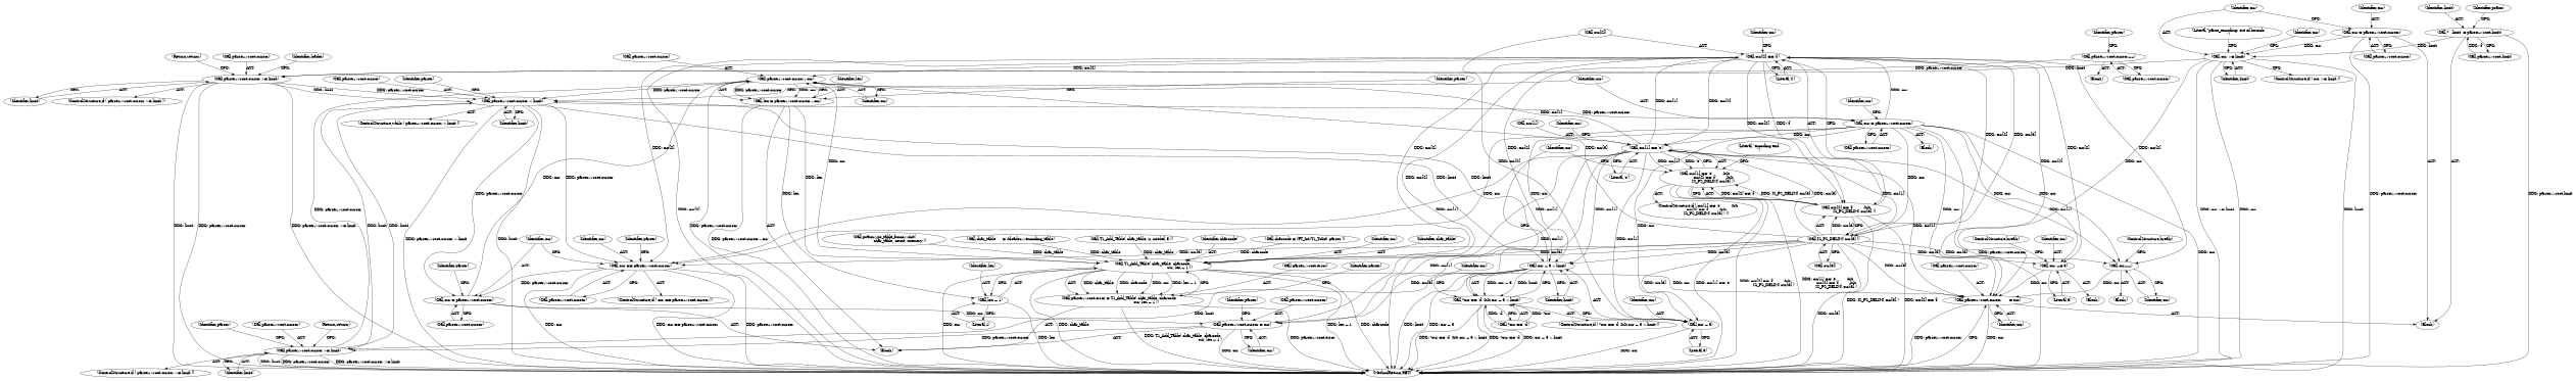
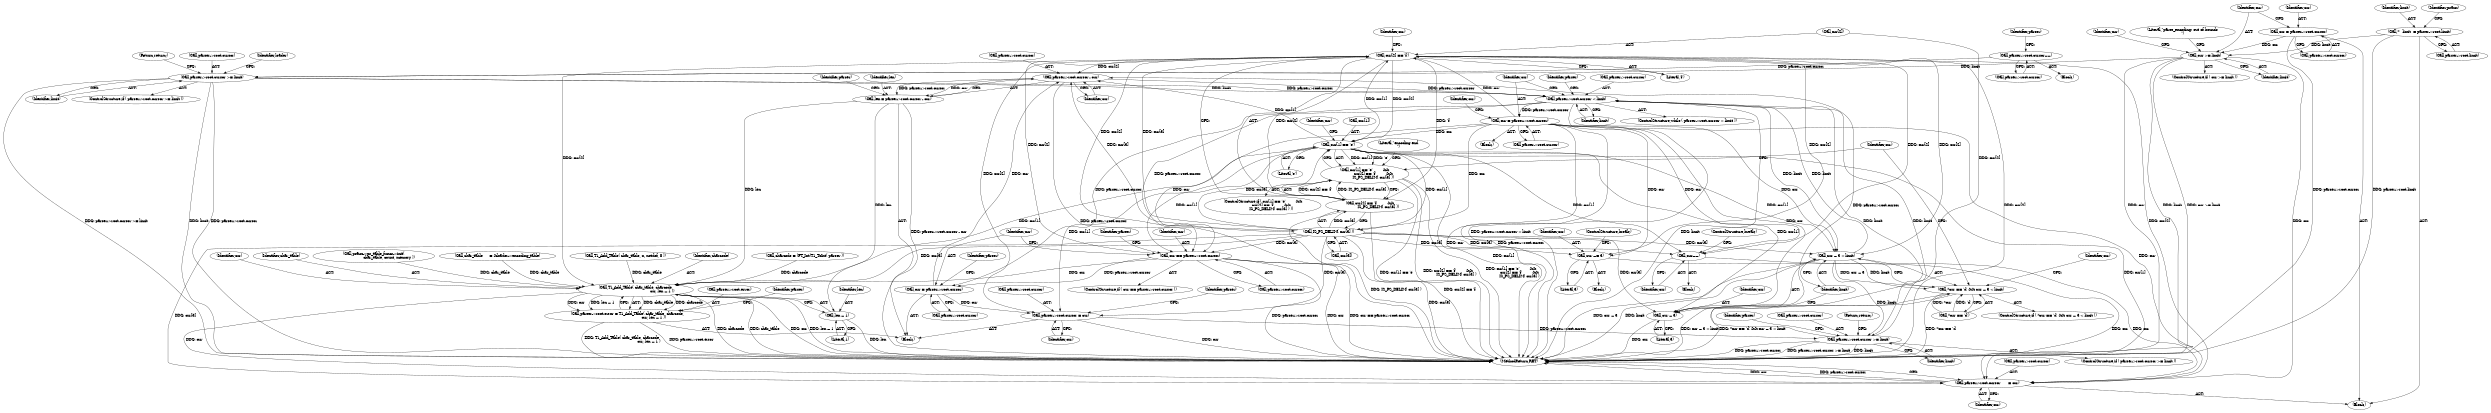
  digraph {
    n1 [label="(Call,cur[2] == 'f')"]
    n2 [label="(Call,parser->root.cursor - cur)"]
    n3 [label="(Call,parser->root.cursor = cur)"]
    n4 [label="(Call,cur[1] == 'e')"]
    n5 [label="(Call,IS_PS_DELIM( cur[3] ))"]
    n6 [label="(Call,cur == parser->root.cursor)"]
    n7 [label="(Call,cur + 3 < limit)"]
    n8 [label="(Call,cur[2] == 'f'         &&\n               IS_PS_DELIM( cur[3] ))"]
    n9 [label="(Call,cur += 3)"]
    n10 [label="(Call,parser->root.cursor       = cur)"]
    n11 [label="(Call,cur++)"]
    n12 [label="(Call,T1_Add_Table( char_table, charcode,\n                                               cur, len + 1 ))"]
    n13 [label="(MethodReturn,RET)"]
    n14 [label="(Literal,'f')"]
    n15 [label="(Call,parser->root.cursor < limit)"]
    n16 [label="(Call,len = parser->root.cursor - cur)"]
    n17 [label="(Identifier,cur)"]
    n18 [label="(Call,parser->root.cursor >= limit)"]
    n19 [label="(Identifier,cur)"]
    n20 [label="(Block,)"]
    n21 [label="(Call,cur + 3)"]
    n22 [label="(Call,cur[1] == 'e'         &&\n               cur[2] == 'f'         &&\n               IS_PS_DELIM( cur[3] ))"]
    n23 [label="(Literal,'e')"]
    n24 [label="(Call,cur[3])"]
    n25 [label="(Call,cur = parser->root.cursor)"]
    n26 [label="(ControlStructure,if ( cur == parser->root.cursor ))"]
    n27 [label="(Call,parser->root.cursor)"]
    n28 [label="(Call,*cur == 'd' && cur + 3 < limit)"]
    n29 [label="(Identifier,limit)"]
    n30 [label="(Literal,3)"]
    n31 [label="(Literal,3)"]
    n32 [label="(Block,)"]
    n33 [label="(Block,)"]
    n34 [label="(Identifier,cur)"]
    n35 [label="(Identifier,cur)"]
    n36 [label="(Block,)"]
    n37 [label="(Call,len + 1)"]
    n38 [label="(Call,parser->root.error = T1_Add_Table( char_table, charcode,\n                                               cur, len + 1 ))"]
    n39 [label="(Call,cur = parser->root.cursor)"]
    n40 [label="(Block,)"]
    n41 [label="(Call,parser->root.cursor)"]
    n42 [label="(Identifier,limit)"]
    n43 [label="(ControlStructure,while ( parser->root.cursor < limit ))"]
    n44 [label="(Identifier,limit)"]
    n45 [label="(ControlStructure,if ( parser->root.cursor >= limit ))"]
    n46 [label="(Call,parser->root.cursor)"]
    n47 [label="(ControlStructure,if ( cur[1] == 'e'         &&\n               cur[2] == 'f'         &&\n               IS_PS_DELIM( cur[3] ) ))"]
    n48 [label="(ControlStructure,if ( *cur == 'd' && cur + 3 < limit ))"]
    n49 [label="(Call,*cur == 'd')"]
    n50 [label="(Call,parser->root.cursor >= limit)"]
    n51 [label="(Identifier,limit)"]
    n52 [label="(ControlStructure,if ( parser->root.cursor >= limit ))"]
    n53 [label="(Call,parser->root.cursor++)"]
    n54 [label="(Call,parser->root.cursor)"]
    n55 [label="(Block,)"]
    n56 [label="(Call,cur >= limit)"]
    n57 [label="(Identifier,limit)"]
    n58 [label="(ControlStructure,if ( cur >= limit ))"]
    n59 [label="(Call,cur = parser->root.cursor)"]
    n60 [label="(Call,parser->root.cursor)"]
    n61 [label="(Call,*   limit  = parser->root.limit)"]
    n62 [label="(Call,parser->root.limit)"]
    n63 [label="(Literal,1)"]
    n64 [label="(ControlStructure,break;)"]
    n65 [label="(Literal,\"encoding end\n\")"]
    n66 [label="(Identifier,charcode)"]
    n67 [label="(Identifier,cur)"]
    n68 [label="(Call,charcode = (FT_Int)T1_ToInt( parser ))"]
    n69 [label="(Identifier,cur)"]
    n70 [label="(Return,return;)"]
    n71 [label="(Identifier,cur)"]
    n72 [label="(Call,parser->root.error)"]
    n73 [label="(Call,cur[1])"]
    n74 [label="(Call,cur[2])"]
    n75 [label="(Identifier,cur)"]
    n76 [label="(Call,parser->root.cursor)"]
    n77 [label="(Identifier,parser)"]
    n78 [label="(Identifier,cur)"]
    n79 [label="(Identifier,parser)"]
    n80 [label="(Call,parser->root.cursor)"]
    n81 [label="(Call,parser->root.cursor)"]
    n82 [label="(Identifier,cur)"]
    n83 [label="(Call,parser->root.cursor)"]
    n84 [label="(Identifier,psaux)"]
    n85 [label="(Identifier,cur)"]
    n86 [label="(Identifier,cur)"]
    n87 [label="(Identifier,cur)"]
    n88 [label="(Identifier,parser)"]
    n89 [label="(Identifier,loader)"]
    n90 [label="(Identifier,parser)"]
    n91 [label="(Identifier,len)"]
    n92 [label="(Identifier,char_table)"]
    n93 [label="(Identifier,len)"]
    n94 [label="(Identifier,limit)"]
    n95 [label="(Identifier,parser)"]
    n96 [label="(Call,psaux->ps_table_funcs->init(\n                           char_table, count, memory ))"]
    n97 [label="(Identifier,cur)"]
    n98 [label="(Call,parser->root.cursor)"]
    n99 [label="(Identifier,cur)"]
    n100 [label="(Identifier,parser)"]
    n101 [label="(ControlStructure,break;)"]
    n102 [label="(Call,char_table      = &loader->encoding_table)"]
    n103 [label="(Identifier,cur)"]
    n104 [label="(Identifier,parser)"]
    n105 [label="(Literal,\"parse_encoding: out of bounds\n\")"]
    n106 [label="(Call,T1_Add_Table( char_table, n, notdef, 8 ))"]
    n107 [label="(Return,return;)"]
    n108 [label="(Identifier,cur)"]
    n109 [label="(Identifier,parser)"]
    n110 [label="(Identifier,cur)"]
    n111 [label="(Call,parser->root.cursor)"]
    n1 -> n2 [label="DDG: cur[2]"]
    n1 -> n3 [label="DDG: cur[2]"]
    n1 -> n4 [label="DDG: cur[2]"]
    n1 -> n5 [label="DDG: cur[2]"]
    n1 -> n6 [label="DDG: cur[2]"]
    n1 -> n7 [label="DDG: cur[2]"]
    n1 -> n8 [label="AST: "]
    n1 -> n8 [label="DDG: cur[2]"]
    n1 -> n8 [label="DDG: 'f'"]
    n1 -> n9 [label="DDG: cur[2]"]
    n1 -> n10 [label="DDG: cur[2]"]
    n1 -> n11 [label="DDG: cur[2]"]
    n1 -> n12 [label="DDG: cur[2]"]
    n1 -> n13 [label="DDG: cur[2]"]
    n1 -> n14 [label="CFG: "]
-   n2 -> n12 [label="DDG: cur"]
+   n6 -> n12 [label="DDG: cur"]
    n2 -> n13 [label="DDG: parser->root.cursor"]
    n2 -> n15 [label="DDG: parser->root.cursor"]
    n2 -> n16 [label="AST: "]
    n2 -> n16 [label="DDG: parser->root.cursor"]
    n2 -> n16 [label="DDG: cur"]
    n2 -> n17 [label="CFG: "]
    n3 -> n13 [label="DDG: cur"]
    n3 -> n18 [label="DDG: parser->root.cursor"]
    n3 -> n19 [label="CFG: "]
    n3 -> n20 [label="AST: "]
    n4 -> n1 [label="DDG: cur[1]"]
    n4 -> n2 [label="DDG: cur[1]"]
    n4 -> n3 [label="DDG: cur[1]"]
    n4 -> n5 [label="DDG: cur[1]"]
    n4 -> n6 [label="DDG: cur[1]"]
    n4 -> n7 [label="DDG: cur[1]"]
    n4 -> n10 [label="DDG: cur[1]"]
    n4 -> n11 [label="DDG: cur[1]"]
    n4 -> n12 [label="DDG: cur[1]"]
    n4 -> n13 [label="DDG: cur[1]"]
    n4 -> n21 [label="DDG: cur[1]"]
    n4 -> n22 [label="AST: "]
    n4 -> n22 [label="DDG: cur[1]"]
    n4 -> n22 [label="DDG: 'e'"]
    n4 -> n23 [label="CFG: "]
    n5 -> n1 [label="DDG: cur[3]"]
    n5 -> n2 [label="DDG: cur[3]"]
    n5 -> n3 [label="DDG: cur[3]"]
    n5 -> n4 [label="DDG: cur[3]"]
    n5 -> n6 [label="DDG: cur[3]"]
    n5 -> n7 [label="DDG: cur[3]"]
    n5 -> n8 [label="AST: "]
    n5 -> n8 [label="DDG: cur[3]"]
    n5 -> n9 [label="DDG: cur[3]"]
    n5 -> n10 [label="DDG: cur[3]"]
    n5 -> n11 [label="DDG: cur[3]"]
    n5 -> n12 [label="DDG: cur[3]"]
    n5 -> n13 [label="DDG: cur[3]"]
    n5 -> n21 [label="DDG: cur[3]"]
    n5 -> n24 [label="CFG: "]
    n6 -> n13 [label="DDG: parser->root.cursor"]
    n6 -> n13 [label="DDG: cur"]
    n6 -> n13 [label="DDG: cur == parser->root.cursor"]
    n6 -> n25 [label="DDG: parser->root.cursor"]
    n6 -> n26 [label="AST: "]
    n6 -> n27 [label="CFG: "]
    n7 -> n13 [label="DDG: cur + 3"]
    n7 -> n13 [label="DDG: limit"]
    n7 -> n15 [label="DDG: limit"]
    n7 -> n18 [label="DDG: limit"]
    n7 -> n28 [label="AST: "]
    n7 -> n28 [label="DDG: cur + 3"]
    n7 -> n28 [label="DDG: limit"]
    n7 -> n29 [label="CFG: "]
    n8 -> n1 [label="CFG: "]
    n8 -> n5 [label="CFG: "]
    n8 -> n13 [label="DDG: IS_PS_DELIM( cur[3] )"]
    n8 -> n13 [label="DDG: cur[2] == 'f'"]
    n8 -> n22 [label="AST: "]
    n8 -> n22 [label="DDG: cur[2] == 'f'"]
    n8 -> n22 [label="DDG: IS_PS_DELIM( cur[3] )"]
    n9 -> n10 [label="DDG: cur"]
    n9 -> n31 [label="CFG: "]
    n9 -> n32 [label="AST: "]
    n10 -> n13 [label="DDG: cur"]
    n10 -> n13 [label="DDG: parser->root.cursor"]
    n10 -> n33 [label="AST: "]
    n10 -> n34 [label="CFG: "]
    n11 -> n10 [label="DDG: cur"]
    n11 -> n35 [label="CFG: "]
    n11 -> n36 [label="AST: "]
    n12 -> n10 [label="DDG: cur"]
    n12 -> n13 [label="DDG: len + 1"]
    n12 -> n13 [label="DDG: charcode"]
    n12 -> n13 [label="DDG: char_table"]
    n12 -> n13 [label="DDG: cur"]
    n12 -> n37 [label="CFG: "]
    n12 -> n38 [label="AST: "]
    n12 -> n38 [label="DDG: char_table"]
    n12 -> n38 [label="DDG: charcode"]
    n12 -> n38 [label="DDG: cur"]
    n12 -> n38 [label="DDG: len + 1"]
    n13 -> n10 [label="CFG: "]
    n14 -> n1 [label="AST: "]
    n15 -> n6 [label="DDG: parser->root.cursor"]
    n15 -> n7 [label="DDG: limit"]
    n15 -> n13 [label="DDG: parser->root.cursor < limit"]
    n15 -> n13 [label="DDG: limit"]
    n15 -> n18 [label="DDG: limit"]
    n15 -> n25 [label="DDG: parser->root.cursor"]
    n15 -> n39 [label="DDG: parser->root.cursor"]
    n15 -> n42 [label="CFG: "]
    n15 -> n43 [label="AST: "]
    n16 -> n2 [label="CFG: "]
    n16 -> n12 [label="DDG: len"]
    n16 -> n13 [label="DDG: parser->root.cursor - cur"]
    n16 -> n20 [label="AST: "]
    n16 -> n37 [label="DDG: len"]
    n17 -> n2 [label="AST: "]
    n18 -> n2 [label="DDG: parser->root.cursor"]
    n18 -> n13 [label="DDG: parser->root.cursor"]
    n18 -> n13 [label="DDG: parser->root.cursor >= limit"]
    n18 -> n13 [label="DDG: limit"]
    n18 -> n15 [label="DDG: limit"]
    n18 -> n44 [label="CFG: "]
    n18 -> n45 [label="AST: "]
    n19 -> n3 [label="AST: "]
    n21 -> n7 [label="AST: "]
    n21 -> n13 [label="DDG: cur"]
    n21 -> n30 [label="CFG: "]
    n22 -> n4 [label="CFG: "]
    n22 -> n8 [label="CFG: "]
    n22 -> n13 [label="DDG: cur[1] == 'e'"]
    n22 -> n13 [label="DDG: cur[2] == 'f'         &&\n               IS_PS_DELIM( cur[3] )"]
    n22 -> n13 [label="DDG: cur[1] == 'e'         &&\n               cur[2] == 'f'         &&\n               IS_PS_DELIM( cur[3] )"]
    n22 -> n47 [label="AST: "]
    n23 -> n4 [label="AST: "]
    n24 -> n5 [label="AST: "]
    n25 -> n2 [label="DDG: cur"]
    n25 -> n3 [label="DDG: cur"]
    n25 -> n20 [label="AST: "]
    n25 -> n46 [label="CFG: "]
    n27 -> n6 [label="AST: "]
    n28 -> n7 [label="CFG: "]
    n28 -> n13 [label="DDG: *cur == 'd'"]
    n28 -> n13 [label="DDG: cur + 3 < limit"]
    n28 -> n13 [label="DDG: *cur == 'd' && cur + 3 < limit"]
    n28 -> n48 [label="AST: "]
    n28 -> n49 [label="CFG: "]
    n29 -> n7 [label="AST: "]
    n29 -> n21 [label="CFG: "]
    n30 -> n21 [label="AST: "]
    n31 -> n9 [label="AST: "]
    n34 -> n10 [label="AST: "]
    n35 -> n11 [label="AST: "]
    n37 -> n12 [label="AST: "]
    n37 -> n13 [label="DDG: len"]
    n37 -> n63 [label="CFG: "]
    n38 -> n12 [label="CFG: "]
    n38 -> n13 [label="DDG: T1_Add_Table( char_table, charcode,\n                                               cur, len + 1 )"]
    n38 -> n13 [label="DDG: parser->root.error"]
    n38 -> n20 [label="AST: "]
    n39 -> n1 [label="DDG: cur"]
    n39 -> n4 [label="DDG: cur"]
    n39 -> n5 [label="DDG: cur"]
    n39 -> n6 [label="DDG: cur"]
    n39 -> n7 [label="DDG: cur"]
    n39 -> n9 [label="DDG: cur"]
    n39 -> n10 [label="DDG: cur"]
    n39 -> n11 [label="DDG: cur"]
    n39 -> n13 [label="DDG: parser->root.cursor"]
    n39 -> n13 [label="DDG: cur"]
    n39 -> n21 [label="DDG: cur"]
    n39 -> n40 [label="AST: "]
    n39 -> n41 [label="CFG: "]
    n41 -> n39 [label="AST: "]
    n42 -> n15 [label="AST: "]
    n44 -> n18 [label="AST: "]
    n46 -> n25 [label="AST: "]
    n49 -> n28 [label="AST: "]
    n49 -> n28 [label="DDG: *cur"]
    n49 -> n28 [label="DDG: 'd'"]
    n50 -> n13 [label="DDG: limit"]
    n50 -> n13 [label="DDG: parser->root.cursor"]
    n50 -> n13 [label="DDG: parser->root.cursor >= limit"]
    n50 -> n15 [label="DDG: parser->root.cursor"]
    n50 -> n15 [label="DDG: limit"]
    n50 -> n51 [label="CFG: "]
    n50 -> n52 [label="AST: "]
    n51 -> n50 [label="AST: "]
    n53 -> n50 [label="DDG: parser->root.cursor"]
    n53 -> n54 [label="CFG: "]
    n53 -> n55 [label="AST: "]
    n54 -> n53 [label="AST: "]
    n56 -> n10 [label="DDG: cur"]
    n56 -> n13 [label="DDG: cur >= limit"]
    n56 -> n13 [label="DDG: cur"]
    n56 -> n13 [label="DDG: limit"]
    n56 -> n50 [label="DDG: limit"]
    n56 -> n57 [label="CFG: "]
-   n56 -> n58 [label="CFG: "]
+   n56 -> n58 [label="AST: "]
    n57 -> n56 [label="AST: "]
    n59 -> n13 [label="DDG: parser->root.cursor"]
    n59 -> n33 [label="AST: "]
    n59 -> n56 [label="DDG: cur"]
    n59 -> n60 [label="CFG: "]
    n60 -> n59 [label="AST: "]
    n61 -> n13 [label="DDG: parser->root.limit"]
    n61 -> n33 [label="AST: "]
    n61 -> n56 [label="DDG: limit"]
    n61 -> n62 [label="CFG: "]
-   n62 -> n61 [label="DDG: 'f'"]
+   n62 -> n61 [label="AST: "]
    n63 -> n37 [label="AST: "]
    n64 -> n11 [label="CFG: "]
    n65 -> n22 [label="CFG: "]
    n66 -> n12 [label="AST: "]
    n67 -> n6 [label="CFG: "]
    n67 -> n25 [label="AST: "]
    n68 -> n12 [label="DDG: charcode"]
    n69 -> n12 [label="AST: "]
    n70 -> n50 [label="CFG: "]
    n71 -> n59 [label="AST: "]
    n72 -> n38 [label="AST: "]
    n73 -> n4 [label="AST: "]
    n74 -> n1 [label="AST: "]
    n74 -> n21 [label="DDG: cur[2]"]
    n75 -> n21 [label="AST: "]
    n76 -> n3 [label="AST: "]
    n77 -> n18 [label="CFG: "]
    n78 -> n6 [label="AST: "]
    n79 -> n16 [label="CFG: "]
    n80 -> n18 [label="AST: "]
    n81 -> n50 [label="AST: "]
    n82 -> n1 [label="CFG: "]
    n83 -> n10 [label="AST: "]
    n84 -> n61 [label="CFG: "]
    n85 -> n4 [label="CFG: "]
    n86 -> n9 [label="AST: "]
    n87 -> n22 [label="CFG: "]
    n87 -> n28 [label="CFG: "]
    n88 -> n25 [label="CFG: "]
    n89 -> n50 [label="CFG: "]
    n90 -> n38 [label="CFG: "]
    n91 -> n16 [label="AST: "]
    n92 -> n12 [label="AST: "]
    n93 -> n37 [label="AST: "]
    n94 -> n61 [label="AST: "]
    n95 -> n53 [label="CFG: "]
    n96 -> n12 [label="DDG: char_table"]
    n97 -> n56 [label="CFG: "]
    n98 -> n2 [label="AST: "]
    n99 -> n15 [label="CFG: "]
    n99 -> n39 [label="AST: "]
    n100 -> n6 [label="CFG: "]
    n101 -> n9 [label="CFG: "]
    n102 -> n12 [label="DDG: char_table"]
    n103 -> n56 [label="AST: "]
    n103 -> n59 [label="CFG: "]
    n104 -> n3 [label="CFG: "]
    n105 -> n56 [label="CFG: "]
    n106 -> n12 [label="DDG: char_table"]
    n107 -> n18 [label="CFG: "]
    n108 -> n28 [label="CFG: "]
    n109 -> n15 [label="CFG: "]
    n110 -> n39 [label="CFG: "]
    n111 -> n15 [label="AST: "]
  }
